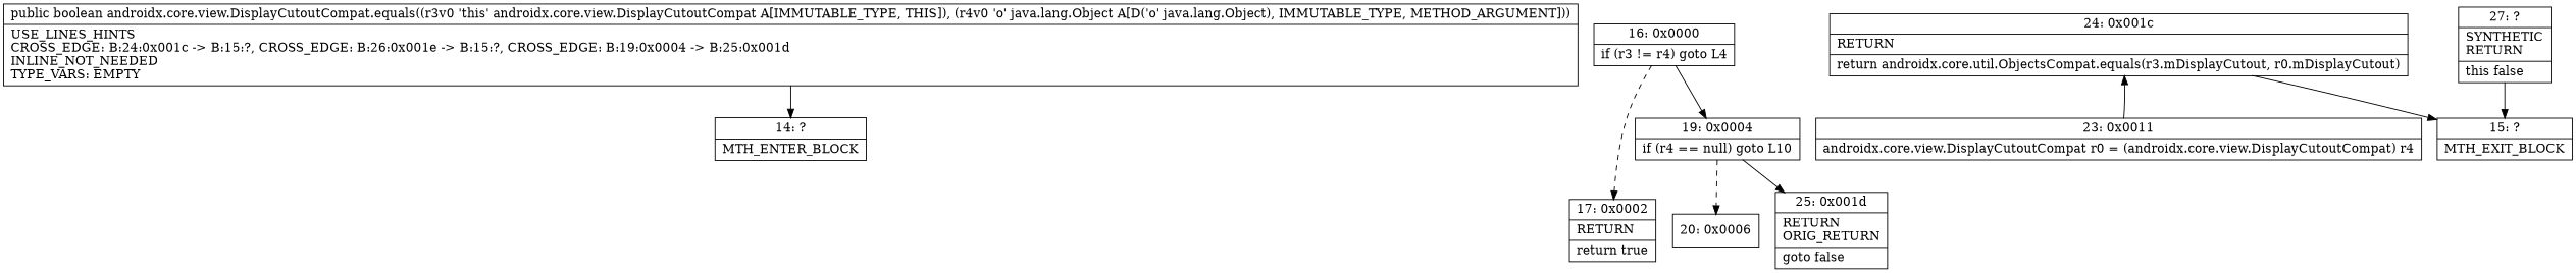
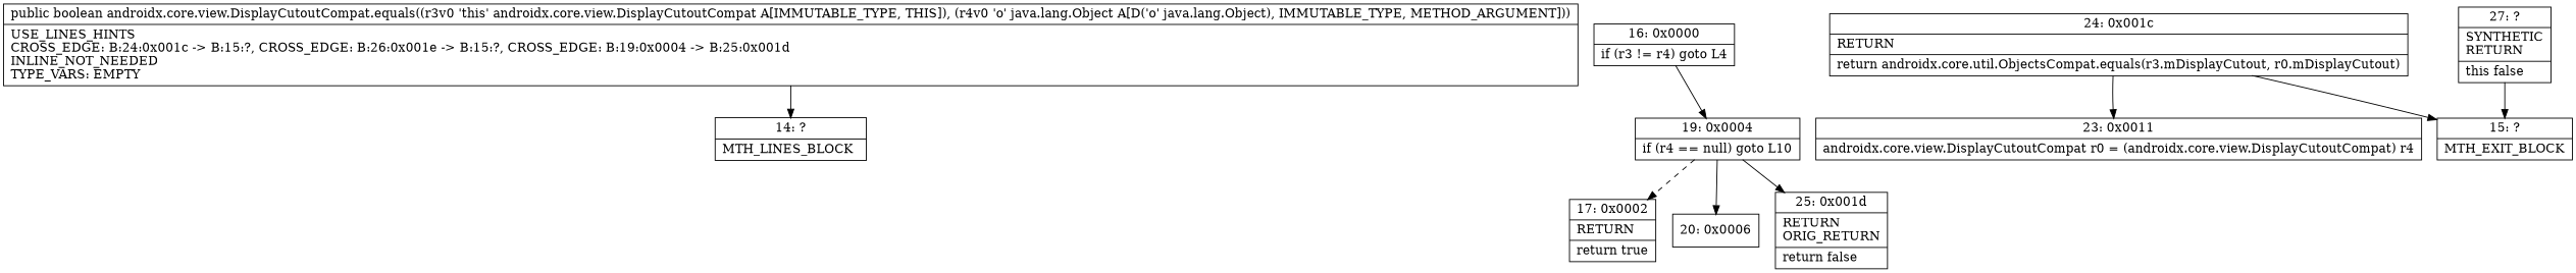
  digraph {
    node [shape=record]
-   n1 [label="{14\:\ ?|MTH_ENTER_BLOCK\l}"]
+   n1 [label="{14\:\ ?|MTH_LINES_BLOCK\l}"]
    n2 [label="{16\:\ 0x0000|if (r3 != r4) goto L4\l}"]
    n3 [label="{17\:\ 0x0002|RETURN\l|return true\l}"]
    n4 [label="{19\:\ 0x0004|if (r4 == null) goto L10\l}"]
    n5 [label="{20\:\ 0x0006}"]
-   n6 [label="{25\:\ 0x001d|RETURN\lORIG_RETURN\l|goto false\l}"]
+   n6 [label="{25\:\ 0x001d|RETURN\lORIG_RETURN\l|return false\l}"]
    n7 [label="{15\:\ ?|MTH_EXIT_BLOCK\l}"]
    n8 [label="{23\:\ 0x0011|androidx.core.view.DisplayCutoutCompat r0 = (androidx.core.view.DisplayCutoutCompat) r4\l}"]
    n9 [label="{24\:\ 0x001c|RETURN\l|return androidx.core.util.ObjectsCompat.equals(r3.mDisplayCutout, r0.mDisplayCutout)\l}"]
    n10 [label="{27\:\ ?|SYNTHETIC\lRETURN\l|this false\l}"]
    n11 [label="{public boolean androidx.core.view.DisplayCutoutCompat.equals((r3v0 'this' androidx.core.view.DisplayCutoutCompat A[IMMUTABLE_TYPE, THIS]), (r4v0 'o' java.lang.Object A[D('o' java.lang.Object), IMMUTABLE_TYPE, METHOD_ARGUMENT]))  | USE_LINES_HINTS\lCROSS_EDGE: B:24:0x001c \-\> B:15:?, CROSS_EDGE: B:26:0x001e \-\> B:15:?, CROSS_EDGE: B:19:0x0004 \-\> B:25:0x001d\lINLINE_NOT_NEEDED\lTYPE_VARS: EMPTY\l}"]
-   n2 -> n3 [style=dashed]
+   n4 -> n3 [style=dashed]
    n2 -> n4
-   n4 -> n5 [style=dashed]
+   n4 -> n5 [style=solid]
    n4 -> n6
-   n8 -> n9
+   n9 -> n8
    n9 -> n7
    n10 -> n7
    n11 -> n1
  }
